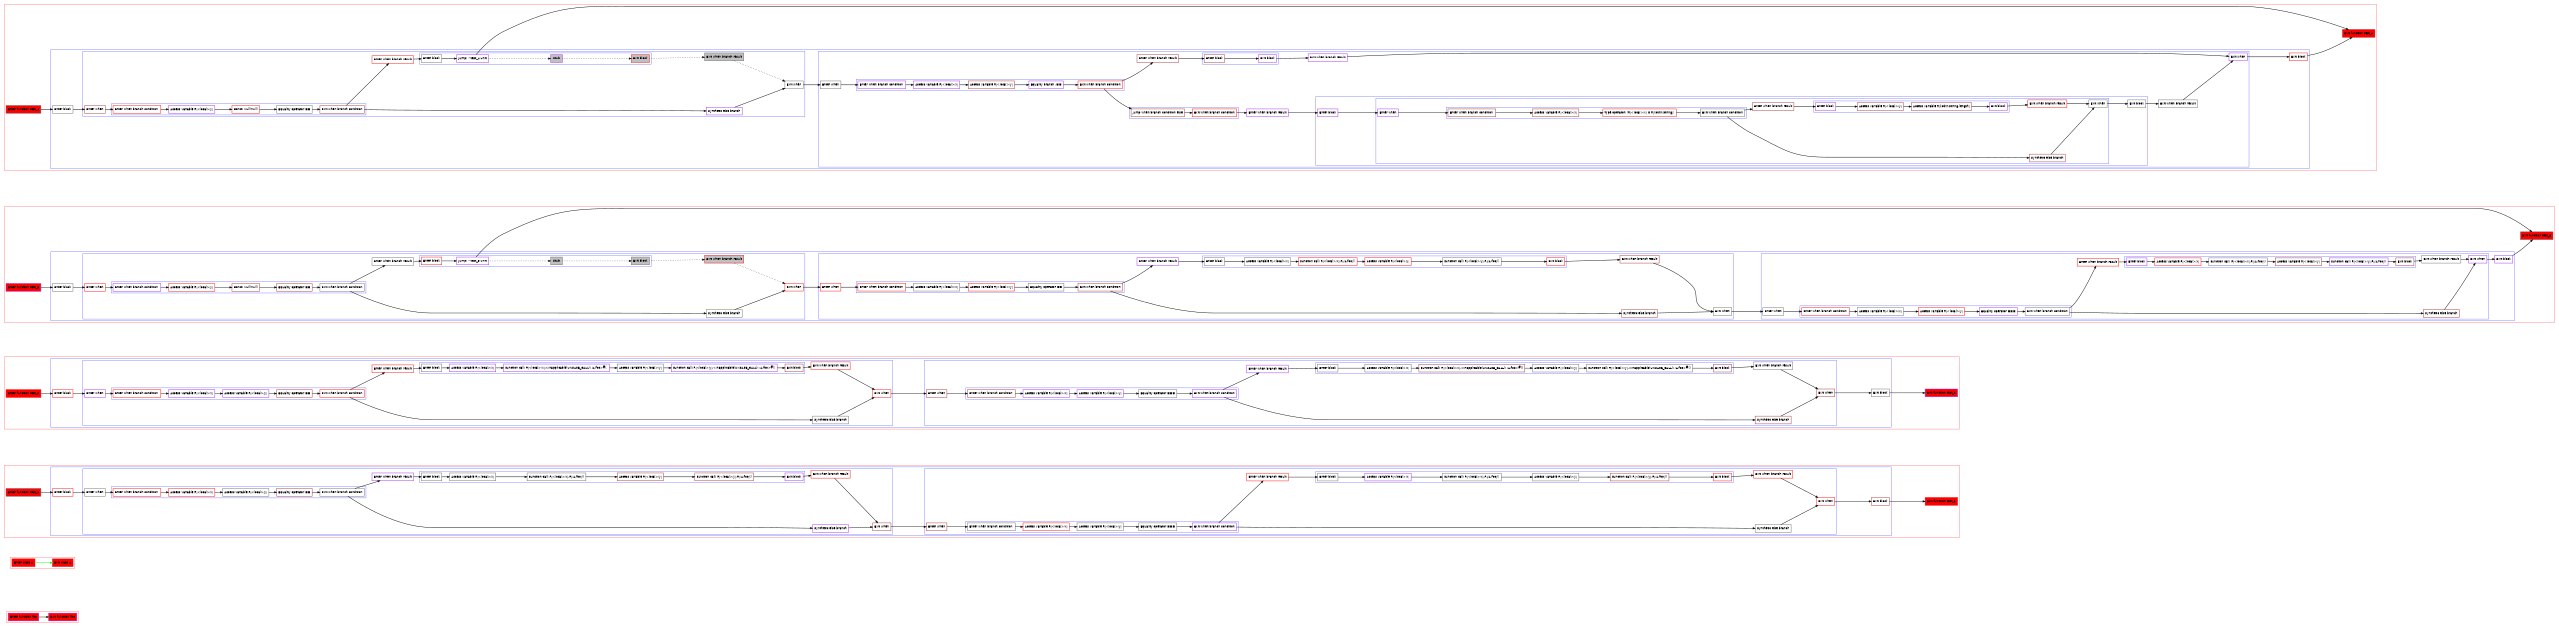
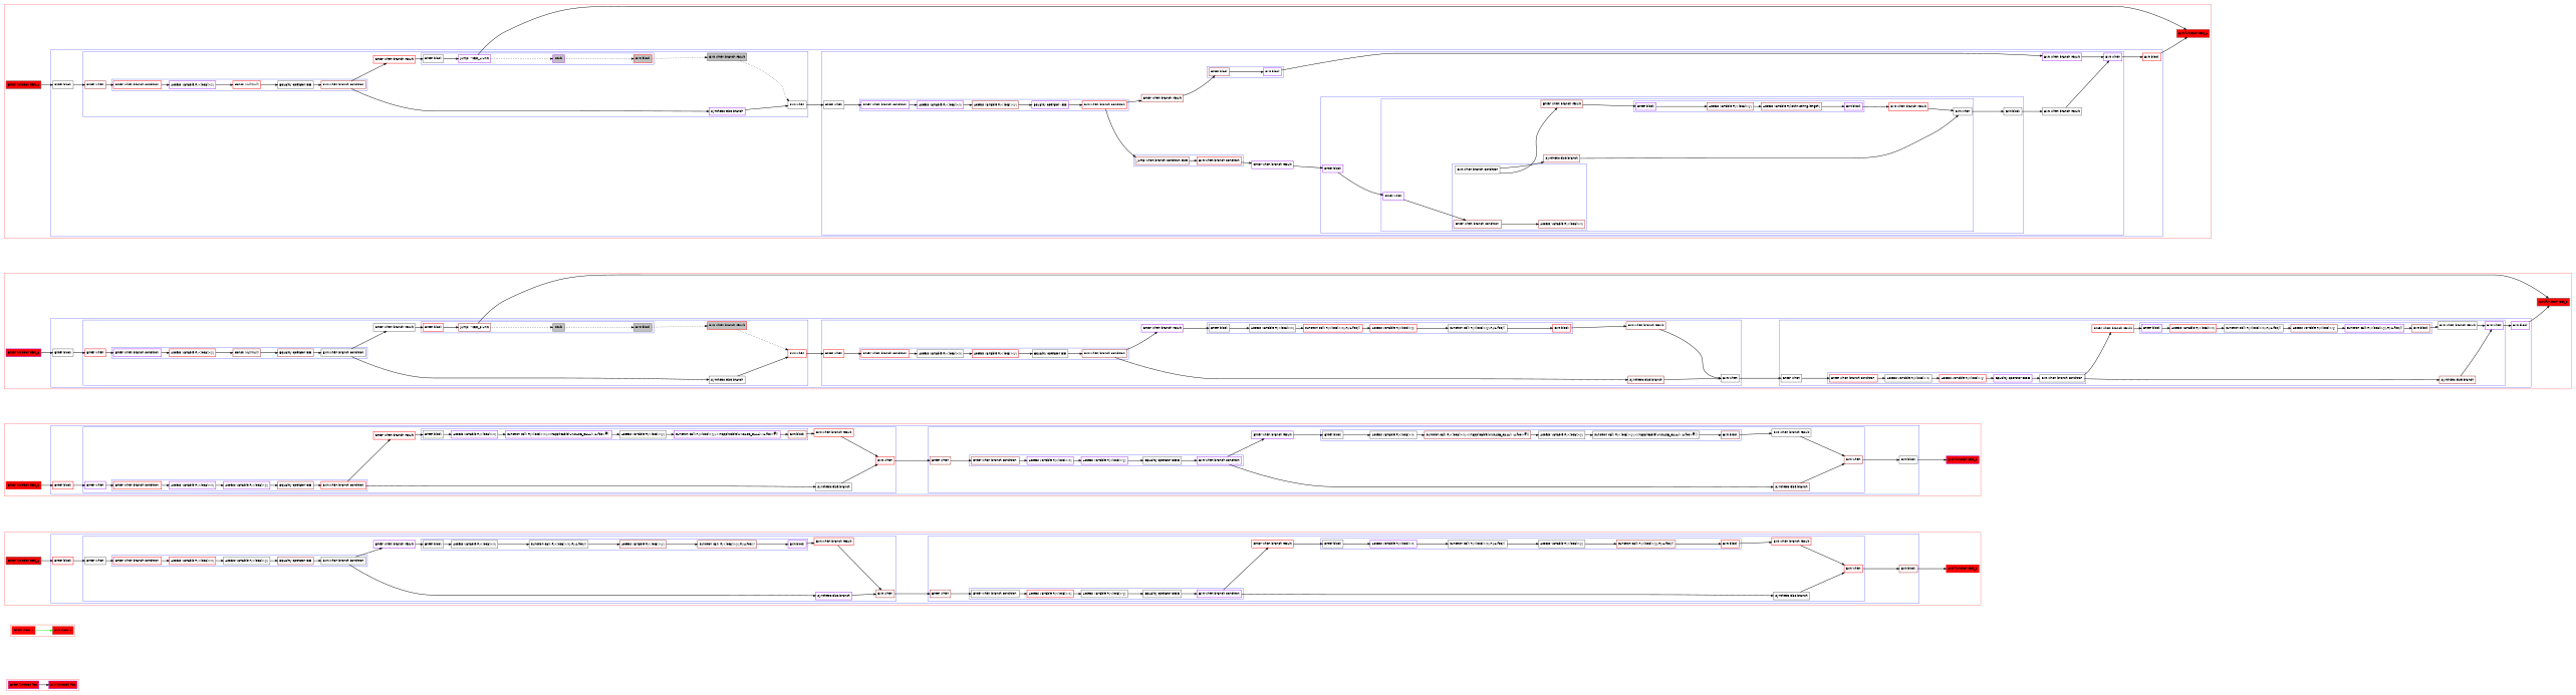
  digraph {
    fontname="DejaVu Sans"
    nodesep=3
    rankdir=LR
    node [color=gray40 fontname="DejaVu Sans" penwidth=2 shape=box]
    edge [fontname="DejaVu Sans" penwidth=2]
    n1 [color=purple fillcolor=red label="Enter function foo" style=filled]
    n2 [color=purple fillcolor=red label="Exit function foo" style=filled]
    n3 [color=red fillcolor=red label="Enter class A" style=filled]
    n4 [color=brown fillcolor=red label="Exit class A" style=filled]
    n5 [color=red label="Enter when branch condition "]
    n6 [color=red label="Access variable R|<local>/x|"]
    n7 [label="Access variable R|<local>/y|"]
    n8 [color=brown label="Equality operator =="]
    n9 [label="Exit when branch condition"]
    n10 [label="Enter block"]
    n11 [label="Access variable R|<local>/x|"]
    n12 [label="Function call: R|<local>/x|.R|/A.foo|()"]
    n13 [color=brown label="Access variable R|<local>/y|"]
    n14 [color=brown label="Function call: R|<local>/y|.R|/A.foo|()"]
    n15 [color=purple label="Exit block"]
    n16 [label="Enter when"]
    n17 [color=purple label="Synthetic else branch"]
    n18 [color=purple label="Enter when branch result"]
    n19 [color=red label="Exit when branch result"]
    n20 [color=brown label="Exit when"]
    n21 [label="Enter when branch condition "]
    n22 [color=red label="Access variable R|<local>/x|"]
    n23 [label="Access variable R|<local>/y|"]
    n24 [label="Equality operator ==="]
    n25 [color=purple label="Exit when branch condition"]
    n26 [label="Enter block"]
    n27 [color=purple label="Access variable R|<local>/x|"]
    n28 [label="Function call: R|<local>/x|.R|/A.foo|()"]
    n29 [label="Access variable R|<local>/y|"]
    n30 [color=brown label="Function call: R|<local>/y|.R|/A.foo|()"]
    n31 [color=red label="Exit block"]
    n32 [color=brown label="Enter when"]
    n33 [label="Synthetic else branch"]
    n34 [color=red label="Enter when branch result"]
    n35 [color=red label="Exit when branch result"]
    n36 [color=red label="Exit when"]
    n37 [color=red label="Enter block"]
    n38 [color=brown label="Exit block"]
    n39 [fillcolor=red label="Enter function test_1" style=filled]
    n40 [color=red fillcolor=red label="Exit function test_1" style=filled]
    n41 [color=red label="Enter when branch condition "]
    n42 [color=purple label="Access variable R|<local>/x|"]
    n43 [color=purple label="Access variable R|<local>/y|"]
    n44 [color=brown label="Equality operator =="]
    n45 [color=red label="Exit when branch condition"]
    n46 [label="Enter block"]
    n47 [color=purple label="Access variable R|<local>/x|"]
    n48 [color=purple label="Function call: R|<local>/x|.<Inapplicable(UNSAFE_CALL): /A.foo>#()"]
    n49 [label="Access variable R|<local>/y|"]
    n50 [color=purple label="Function call: R|<local>/y|.<Inapplicable(UNSAFE_CALL): /A.foo>#()"]
    n51 [color=brown label="Exit block"]
    n52 [color=purple label="Enter when"]
    n53 [label="Synthetic else branch"]
    n54 [color=red label="Enter when branch result"]
    n55 [color=red label="Exit when branch result"]
    n56 [color=red label="Exit when"]
    n57 [color=brown label="Enter when branch condition "]
    n58 [color=purple label="Access variable R|<local>/x|"]
    n59 [color=purple label="Access variable R|<local>/y|"]
    n60 [label="Equality operator ==="]
    n61 [color=purple label="Exit when branch condition"]
    n62 [label="Enter block"]
    n63 [label="Access variable R|<local>/x|"]
    n64 [color=brown label="Function call: R|<local>/x|.<Inapplicable(UNSAFE_CALL): /A.foo>#()"]
    n65 [label="Access variable R|<local>/y|"]
    n66 [label="Function call: R|<local>/y|.<Inapplicable(UNSAFE_CALL): /A.foo>#()"]
    n67 [color=brown label="Exit block"]
    n68 [color=brown label="Enter when"]
    n69 [color=brown label="Synthetic else branch"]
    n70 [color=purple label="Enter when branch result"]
    n71 [label="Exit when branch result"]
    n72 [color=brown label="Exit when"]
    n73 [color=red label="Enter block"]
    n74 [label="Exit block"]
    n75 [color=red fillcolor=red label="Enter function test_2" style=filled]
    n76 [color=purple fillcolor=red label="Exit function test_2" style=filled]
    n77 [color=purple label="Enter when branch condition "]
    n78 [color=red label="Access variable R|<local>/y|"]
    n79 [color=brown label="Const: Null(null)"]
    n80 [color=brown label="Equality operator =="]
    n81 [label="Exit when branch condition"]
    n82 [color=red label="Enter block"]
-   n83 [color=purple label="Jump: ^test_3 Unit"]
+   n83 [color=brown label="Jump: ^test_3 Unit"]
    n84 [fillcolor=gray label=Stub style=filled]
    n85 [fillcolor=gray label="Exit block" style=filled]
    n86 [color=red label="Enter when"]
    n87 [label="Synthetic else branch"]
    n88 [label="Enter when branch result"]
    n89 [color=red fillcolor=gray label="Exit when branch result" style=filled]
    n90 [color=red label="Exit when"]
    n91 [color=red label="Enter when branch condition "]
    n92 [label="Access variable R|<local>/x|"]
    n93 [color=red label="Access variable R|<local>/y|"]
    n94 [label="Equality operator =="]
    n95 [color=brown label="Exit when branch condition"]
    n96 [label="Enter block"]
    n97 [label="Access variable R|<local>/x|"]
    n98 [color=red label="Function call: R|<local>/x|.R|/A.foo|()"]
    n99 [color=red label="Access variable R|<local>/y|"]
    n100 [label="Function call: R|<local>/y|.R|/A.foo|()"]
    n101 [color=red label="Exit block"]
    n102 [color=red label="Enter when"]
    n103 [color=brown label="Synthetic else branch"]
    n104 [color=purple label="Enter when branch result"]
    n105 [color=brown label="Exit when branch result"]
    n106 [label="Exit when"]
    n107 [color=red label="Enter when branch condition "]
    n108 [label="Access variable R|<local>/x|"]
    n109 [color=red label="Access variable R|<local>/y|"]
    n110 [color=purple label="Equality operator ==="]
    n111 [label="Exit when branch condition"]
    n112 [color=purple label="Enter block"]
    n113 [color=red label="Access variable R|<local>/x|"]
    n114 [label="Function call: R|<local>/x|.R|/A.foo|()"]
    n115 [color=brown label="Access variable R|<local>/y|"]
    n116 [color=purple label="Function call: R|<local>/y|.R|/A.foo|()"]
    n117 [color=brown label="Exit block"]
    n118 [label="Enter when"]
    n119 [color=brown label="Synthetic else branch"]
    n120 [color=red label="Enter when branch result"]
    n121 [label="Exit when branch result"]
    n122 [color=purple label="Exit when"]
    n123 [label="Enter block"]
    n124 [color=purple label="Exit block"]
    n125 [color=purple fillcolor=red label="Enter function test_3" style=filled]
    n126 [fillcolor=red label="Exit function test_3" style=filled]
    n127 [color=red label="Enter when branch condition "]
    n128 [color=purple label="Access variable R|<local>/y|"]
    n129 [color=red label="Const: Null(null)"]
    n130 [label="Equality operator =="]
    n131 [color=brown label="Exit when branch condition"]
    n132 [label="Enter block"]
    n133 [color=purple label="Jump: ^test_4 Unit"]
    n134 [color=purple fillcolor=gray label=Stub style=filled]
    n135 [color=red fillcolor=gray label="Exit block" style=filled]
    n136 [color=brown label="Enter when"]
    n137 [color=purple label="Synthetic else branch"]
    n138 [color=red label="Enter when branch result"]
    n139 [fillcolor=gray label="Exit when branch result" style=filled]
    n140 [label="Exit when"]
    n141 [color=purple label="Enter when branch condition "]
    n142 [color=purple label="Access variable R|<local>/x|"]
    n143 [color=brown label="Access variable R|<local>/y|"]
-   n144 [color=purple label="Equality branch !=="]
+   n144 [color=purple label="Equality operator !=="]
    n145 [color=red label="Exit when branch condition"]
    n146 [color=brown label="Jump when branch condition else"]
    n147 [color=red label="Exit when branch condition"]
    n148 [color=brown label="Enter when branch condition "]
    n149 [color=brown label="Access variable R|<local>/x|"]
-   n150 [color=red label="Type operator: (R|<local>/x| is R|kotlin/String|)"]
    n151 [label="Exit when branch condition"]
    n152 [color=purple label="Enter block"]
    n153 [color=brown label="Access variable R|<local>/y|"]
    n154 [color=brown label="Access variable R|kotlin/String.length|"]
    n155 [color=purple label="Exit block"]
    n156 [color=purple label="Enter when"]
    n157 [color=brown label="Synthetic else branch"]
    n158 [color=brown label="Enter when branch result"]
    n159 [color=red label="Exit when branch result"]
    n160 [label="Exit when"]
    n161 [color=purple label="Enter block"]
    n162 [label="Exit block"]
    n163 [color=brown label="Enter block"]
    n164 [color=purple label="Exit block"]
    n165 [label="Enter when"]
    n166 [color=purple label="Enter when branch result"]
    n167 [label="Exit when branch result"]
    n168 [color=brown label="Enter when branch result"]
    n169 [color=purple label="Exit when branch result"]
    n170 [color=purple label="Exit when"]
    n171 [label="Enter block"]
    n172 [color=red label="Exit block"]
    n173 [fillcolor=red label="Enter function test_4" style=filled]
    n174 [color=brown fillcolor=red label="Exit function test_4" style=filled]
    subgraph cluster_1 {
      color=red
      n1
      n2
    }
    subgraph cluster_2 {
      color=red
      n3
      n4
    }
    subgraph cluster_3 {
      color=red
      n39
      n40
      subgraph cluster_4 {
        color=blue
        n37
        n38
        subgraph cluster_5 {
          color=blue
          n16
          n17
          n18
          n19
          n20
          subgraph cluster_6 {
            color=blue
            n5
            n6
            n7
            n8
            n9
          }
          subgraph cluster_7 {
            color=blue
            n10
            n11
            n12
            n13
            n14
            n15
          }
        }
        subgraph cluster_8 {
          color=blue
          n32
          n33
          n34
          n35
          n36
          subgraph cluster_9 {
            color=blue
            n21
            n22
            n23
            n24
            n25
          }
          subgraph cluster_10 {
            color=blue
            n26
            n27
            n28
            n29
            n30
            n31
          }
        }
      }
    }
    subgraph cluster_11 {
      color=red
      n75
      n76
      subgraph cluster_12 {
        color=blue
        n73
        n74
        subgraph cluster_13 {
          color=blue
          n52
          n53
          n54
          n55
          n56
          subgraph cluster_14 {
            color=blue
            n41
            n42
            n43
            n44
            n45
          }
          subgraph cluster_15 {
            color=blue
            n46
            n47
            n48
            n49
            n50
            n51
          }
        }
        subgraph cluster_16 {
          color=blue
          n68
          n69
          n70
          n71
          n72
          subgraph cluster_17 {
            color=blue
            n57
            n58
            n59
            n60
            n61
          }
          subgraph cluster_18 {
            color=blue
            n62
            n63
            n64
            n65
            n66
            n67
          }
        }
      }
    }
    subgraph cluster_19 {
      color=red
      n125
      n126
      subgraph cluster_20 {
        color=blue
        n123
        n124
        subgraph cluster_21 {
          color=blue
          n86
          n87
          n88
          n89
          n90
          subgraph cluster_22 {
            color=blue
            n77
            n78
            n79
            n80
            n81
          }
          subgraph cluster_23 {
            color=blue
            n82
            n83
            n84
            n85
          }
        }
        subgraph cluster_24 {
          color=blue
          n102
          n103
          n104
          n105
          n106
          subgraph cluster_25 {
            color=blue
            n91
            n92
            n93
            n94
            n95
          }
          subgraph cluster_26 {
            color=blue
            n96
            n97
            n98
            n99
            n100
            n101
          }
        }
        subgraph cluster_27 {
          color=blue
          n118
          n119
          n120
          n121
          n122
          subgraph cluster_28 {
            color=blue
            n107
            n108
            n109
            n110
            n111
          }
          subgraph cluster_29 {
            color=blue
            n112
            n113
            n114
            n115
            n116
            n117
          }
        }
      }
    }
    subgraph cluster_30 {
      color=red
      n173
      n174
      subgraph cluster_31 {
        color=blue
        n171
        n172
        subgraph cluster_32 {
          color=blue
          n136
          n137
          n138
          n139
          n140
          subgraph cluster_33 {
            color=blue
            n127
            n128
            n129
            n130
            n131
          }
          subgraph cluster_34 {
            color=blue
            n132
            n133
            n134
            n135
          }
        }
        subgraph cluster_35 {
          color=blue
          n165
          n166
          n167
          n168
          n169
          n170
          subgraph cluster_36 {
            color=blue
            n141
            n142
            n143
            n144
            n145
          }
          subgraph cluster_37 {
            color=blue
            n146
            n147
          }
          subgraph cluster_38 {
            color=blue
            n161
            n162
            subgraph cluster_39 {
              color=blue
              n156
              n157
              n158
              n159
              n160
              subgraph cluster_40 {
                color=blue
                n148
                n149
-               n150
                n151
              }
              subgraph cluster_41 {
                color=blue
                n152
                n153
                n154
                n155
              }
            }
          }
          subgraph cluster_42 {
            color=blue
            n163
            n164
          }
        }
      }
    }
    n1 -> n2
    n3 -> n4 [color=green]
    n5 -> n6
    n6 -> n7
    n7 -> n8
    n8 -> n9
    n9 -> n17
    n9 -> n18
    n10 -> n11
    n11 -> n12
    n12 -> n13
    n13 -> n14
    n14 -> n15
    n15 -> n19
    n16 -> n5
    n17 -> n20
    n18 -> n10
    n19 -> n20
    n20 -> n32
    n21 -> n22
    n22 -> n23
    n23 -> n24
    n24 -> n25
    n25 -> n33
    n25 -> n34
    n26 -> n27
    n27 -> n28
    n28 -> n29
    n29 -> n30
    n30 -> n31
    n31 -> n35
    n32 -> n21
    n33 -> n36
    n34 -> n26
    n35 -> n36
    n36 -> n38
    n37 -> n16
    n38 -> n40
    n39 -> n37
    n41 -> n42
    n42 -> n43
    n43 -> n44
    n44 -> n45
    n45 -> n53
    n45 -> n54
    n46 -> n47
    n47 -> n48
    n48 -> n49
    n49 -> n50
    n50 -> n51
    n51 -> n55
    n52 -> n41
    n53 -> n56
    n54 -> n46
    n55 -> n56
    n56 -> n68
    n57 -> n58
    n58 -> n59
    n59 -> n60
    n60 -> n61
    n61 -> n69
    n61 -> n70
    n62 -> n63
    n63 -> n64
    n64 -> n65
    n65 -> n66
    n66 -> n67
    n67 -> n71
    n68 -> n57
    n69 -> n72
    n70 -> n62
    n71 -> n72
    n72 -> n74
    n73 -> n52
    n74 -> n76
    n75 -> n73
    n77 -> n78
    n78 -> n79
    n79 -> n80
    n80 -> n81
    n81 -> n87
    n81 -> n88
    n82 -> n83
    n83 -> n84 [style=dotted]
    n83 -> n126
    n84 -> n85 [style=dotted]
    n85 -> n89 [style=dotted]
    n86 -> n77
    n87 -> n90
    n88 -> n82
    n89 -> n90 [style=dotted]
    n90 -> n102
    n91 -> n92
    n92 -> n93
    n93 -> n94
    n94 -> n95
    n95 -> n103
    n95 -> n104
    n96 -> n97
    n97 -> n98
    n98 -> n99
    n99 -> n100
    n100 -> n101
    n101 -> n105
    n102 -> n91
    n103 -> n106
    n104 -> n96
    n105 -> n106
    n106 -> n118
    n107 -> n108
    n108 -> n109
    n109 -> n110
    n110 -> n111
    n111 -> n119
    n111 -> n120
    n112 -> n113
    n113 -> n114
    n114 -> n115
    n115 -> n116
    n116 -> n117
    n117 -> n121
    n118 -> n107
    n119 -> n122
    n120 -> n112
    n121 -> n122
    n122 -> n124
    n123 -> n86
    n124 -> n126
    n125 -> n123
    n127 -> n128
    n128 -> n129
    n129 -> n130
    n130 -> n131
    n131 -> n137
    n131 -> n138
    n132 -> n133
    n133 -> n134 [style=dotted]
    n133 -> n174
    n134 -> n135 [style=dotted]
    n135 -> n139 [style=dotted]
    n136 -> n127
    n137 -> n140
    n138 -> n132
    n139 -> n140 [style=dotted]
    n140 -> n165
    n141 -> n142
    n142 -> n143
    n143 -> n144
    n144 -> n145
    n145 -> n146
    n145 -> n168
    n146 -> n147
    n147 -> n166
    n148 -> n149
-   n149 -> n150
-   n150 -> n151
    n151 -> n157
    n151 -> n158
    n152 -> n153
    n153 -> n154
    n154 -> n155
    n155 -> n159
    n156 -> n148
    n157 -> n160
    n158 -> n152
    n159 -> n160
    n160 -> n162
    n161 -> n156
    n162 -> n167
    n163 -> n164
    n164 -> n169
    n165 -> n141
    n166 -> n161
    n167 -> n170
    n168 -> n163
    n169 -> n170
    n170 -> n172
    n171 -> n136
    n172 -> n174
    n173 -> n171
  }
